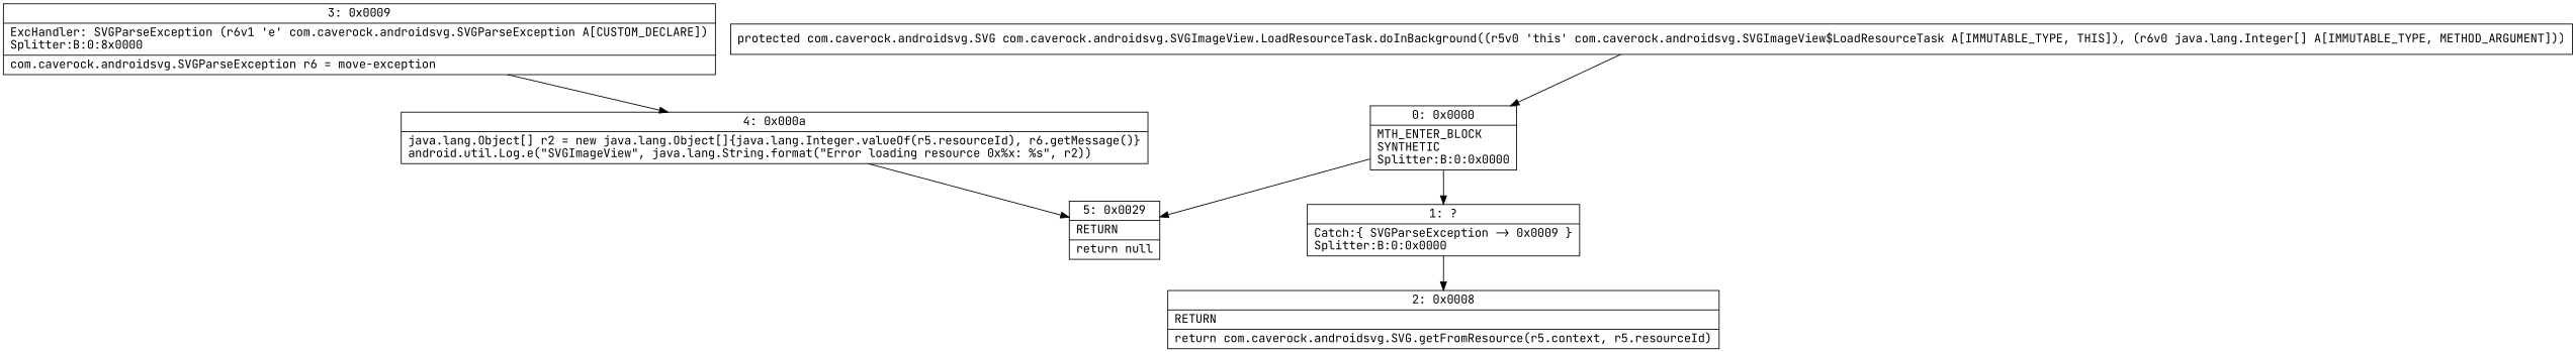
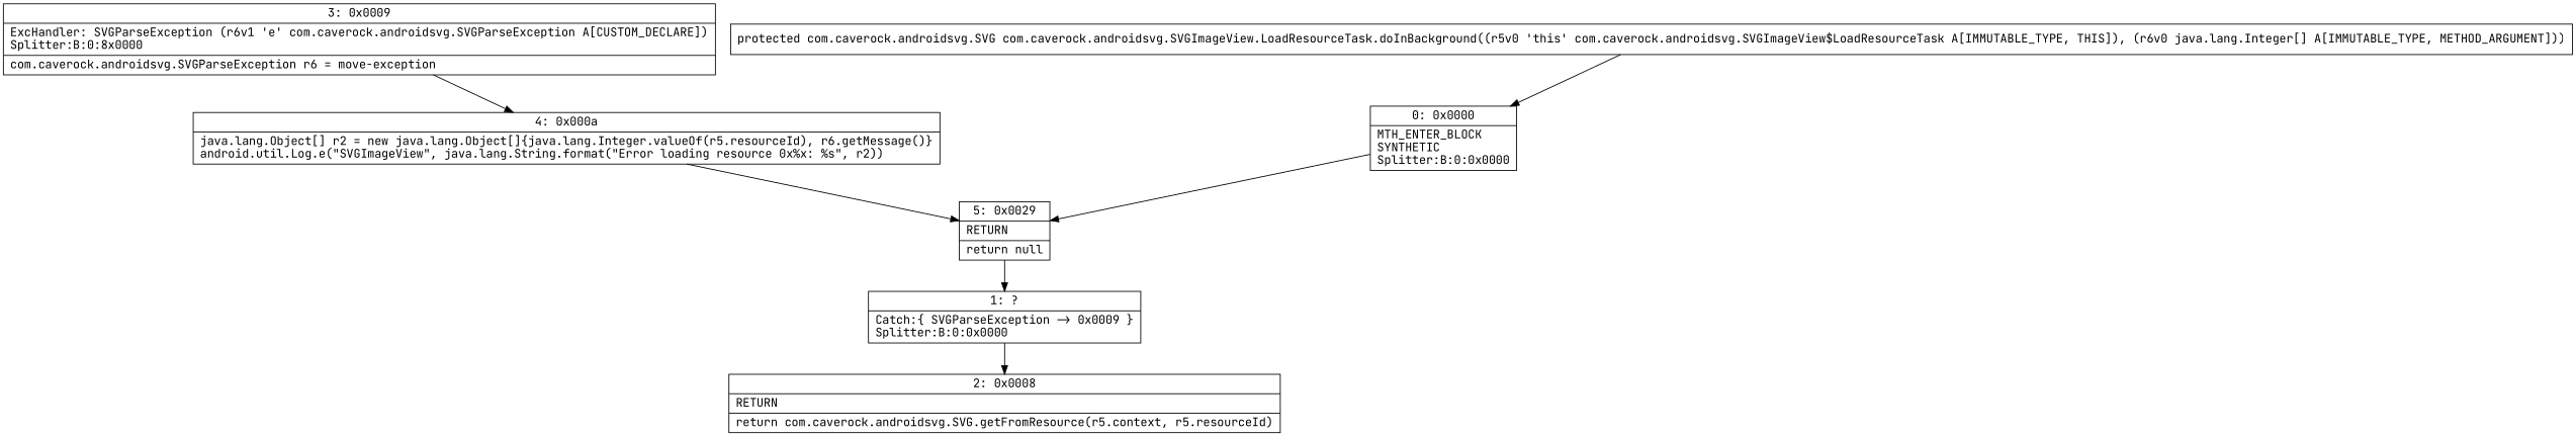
  digraph {
    fontname="JetBrains Mono"
    node [fontname="JetBrains Mono" shape=record]
    edge [fontname="JetBrains Mono"]
    n1 [label="{0\:\ 0x0000|MTH_ENTER_BLOCK\lSYNTHETIC\lSplitter:B:0:0x0000\l}"]
    n2 [label="{1\:\ ?|Catch:\{ SVGParseException \-\> 0x0009 \}\lSplitter:B:0:0x0000\l}"]
    n3 [label="{5\:\ 0x0029|RETURN\l|return null\l}"]
    n4 [label="{2\:\ 0x0008|RETURN\l|return com.caverock.androidsvg.SVG.getFromResource(r5.context, r5.resourceId)\l}"]
    n5 [label="{3\:\ 0x0009|ExcHandler: SVGParseException (r6v1 'e' com.caverock.androidsvg.SVGParseException A[CUSTOM_DECLARE])\lSplitter:B:0:8x0000\l|com.caverock.androidsvg.SVGParseException r6 = move\-exception\l}"]
    n6 [label="{4\:\ 0x000a|java.lang.Object[] r2 = new java.lang.Object[]\{java.lang.Integer.valueOf(r5.resourceId), r6.getMessage()\}\landroid.util.Log.e(\"SVGImageView\", java.lang.String.format(\"Error loading resource 0x%x: %s\", r2))\l}"]
    n7 [label="{protected com.caverock.androidsvg.SVG com.caverock.androidsvg.SVGImageView.LoadResourceTask.doInBackground((r5v0 'this' com.caverock.androidsvg.SVGImageView$LoadResourceTask A[IMMUTABLE_TYPE, THIS]), (r6v0 java.lang.Integer[] A[IMMUTABLE_TYPE, METHOD_ARGUMENT])) }"]
-   n1 -> n2
+   n3 -> n2
    n1 -> n3
    n2 -> n4
    n5 -> n6
    n6 -> n3
    n7 -> n1
  }
